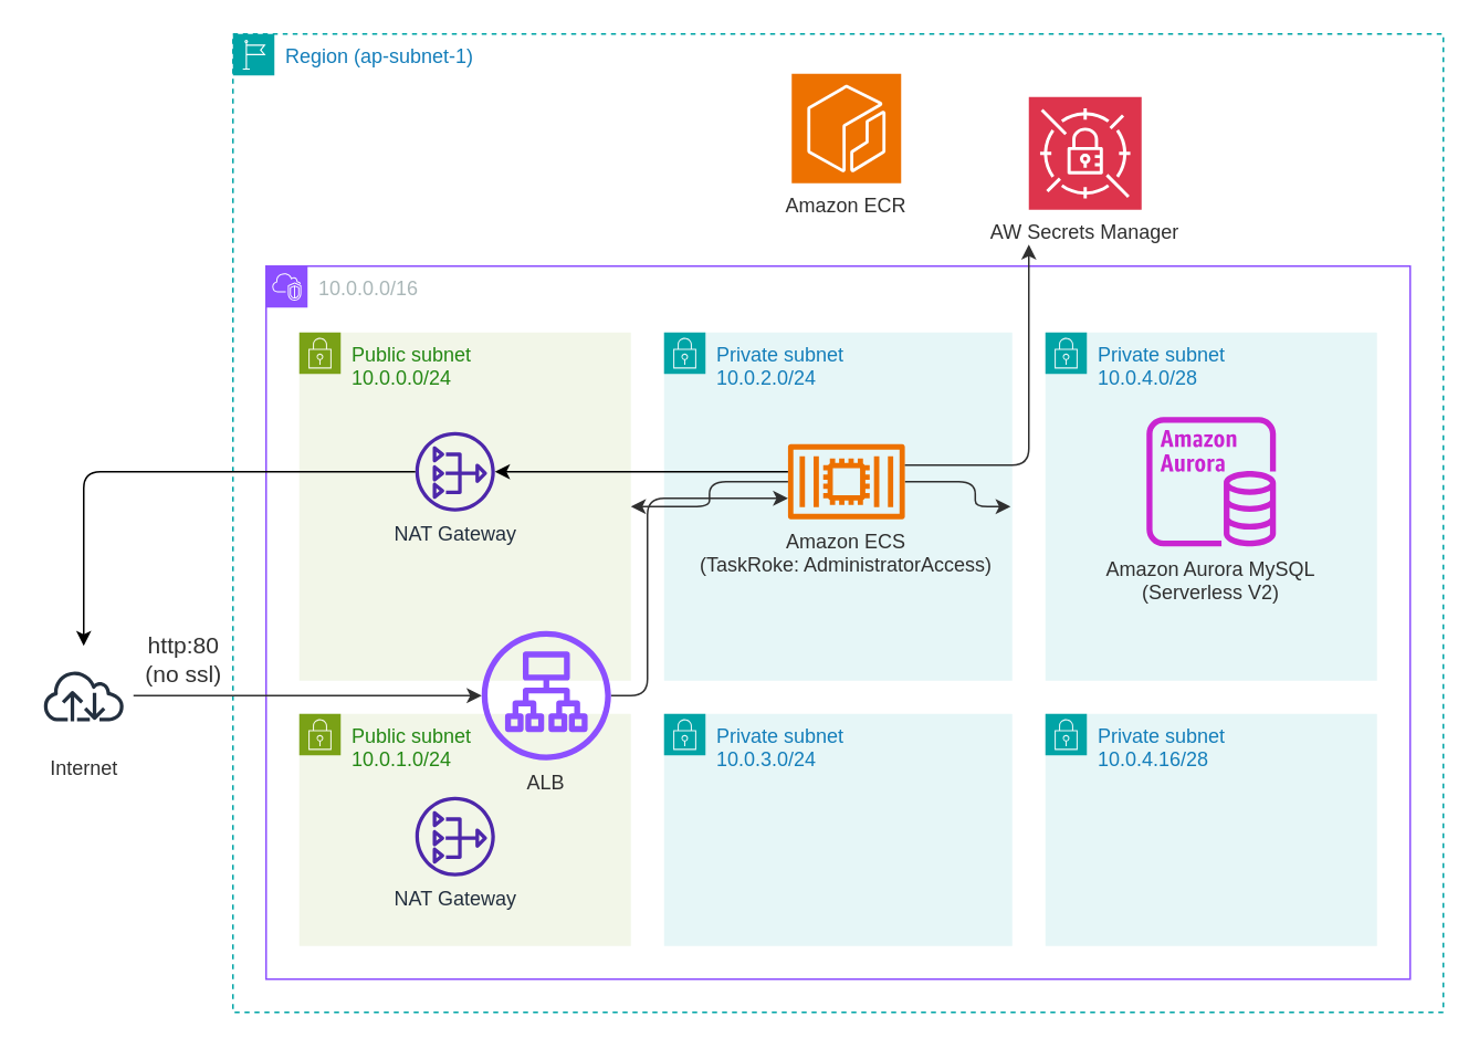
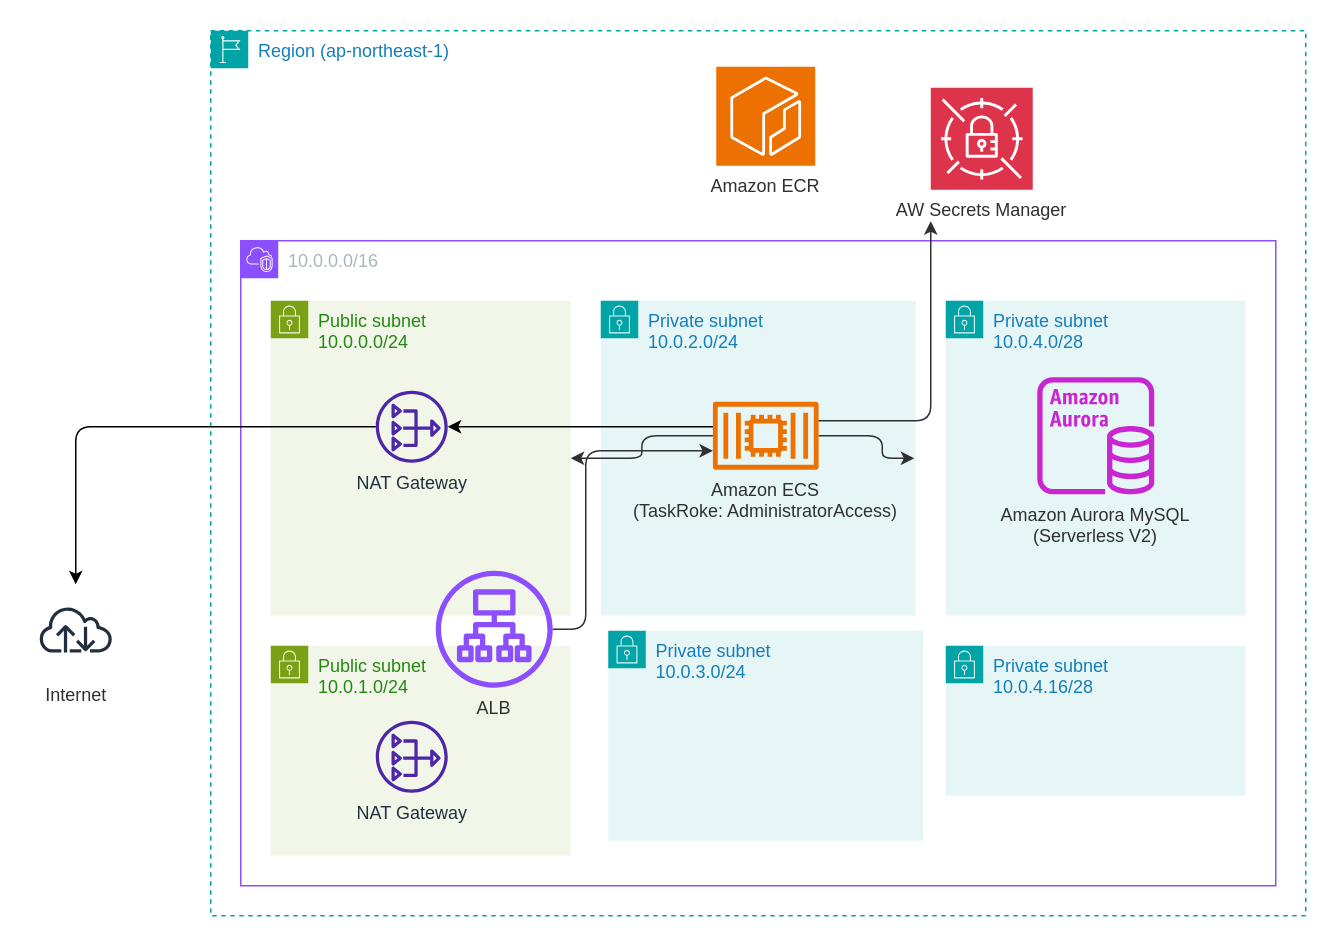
  <mxCell id="0" />
  <mxCell id="1" parent="0" />
  <mxCell id="2" value="10.0.0.0/16" style="points=[[0,0],[0.25,0],[0.5,0],[0.75,0],[1,0],[1,0.25],[1,0.5],[1,0.75],[1,1],[0.75,1],[0.5,1],[0.25,1],[0,1],[0,0.75],[0,0.5],[0,0.25]];outlineConnect=0;gradientColor=none;html=1;whiteSpace=wrap;fontSize=12;fontStyle=0;container=0;pointerEvents=0;collapsible=0;recursiveResize=0;shape=mxgraph.aws4.group;grIcon=mxgraph.aws4.group_vpc2;strokeColor=#8C4FFF;fillColor=none;verticalAlign=top;align=left;spacingLeft=30;fontColor=#AAB7B8;dashed=0;allowArrows=0;" parent="1" vertex="1"><mxGeometry x="160" y="160" width="690" height="430" as="geometry" /></mxCell>
  <mxCell id="3" value="Public subnet&lt;div&gt;10.0.1.0/24&lt;/div&gt;" style="points=[[0,0],[0.25,0],[0.5,0],[0.75,0],[1,0],[1,0.25],[1,0.5],[1,0.75],[1,1],[0.75,1],[0.5,1],[0.25,1],[0,1],[0,0.75],[0,0.5],[0,0.25]];outlineConnect=0;gradientColor=none;html=1;whiteSpace=wrap;fontSize=12;fontStyle=0;container=0;pointerEvents=0;collapsible=0;recursiveResize=0;shape=mxgraph.aws4.group;grIcon=mxgraph.aws4.group_security_group;grStroke=0;strokeColor=#7AA116;fillColor=#F2F6E8;verticalAlign=top;align=left;spacingLeft=30;fontColor=#248814;dashed=0;allowArrows=0;" parent="1" vertex="1"><mxGeometry x="180" y="430" width="200" height="140" as="geometry" /></mxCell>
  <mxCell id="4" value="Public subnet&lt;div&gt;10.0.0.0/24&lt;/div&gt;" style="points=[[0,0],[0.25,0],[0.5,0],[0.75,0],[1,0],[1,0.25],[1,0.5],[1,0.75],[1,1],[0.75,1],[0.5,1],[0.25,1],[0,1],[0,0.75],[0,0.5],[0,0.25]];outlineConnect=0;gradientColor=none;html=1;whiteSpace=wrap;fontSize=12;fontStyle=0;container=0;pointerEvents=0;collapsible=0;recursiveResize=0;shape=mxgraph.aws4.group;grIcon=mxgraph.aws4.group_security_group;grStroke=0;strokeColor=#7AA116;fillColor=#F2F6E8;verticalAlign=top;align=left;spacingLeft=30;fontColor=#248814;dashed=0;allowArrows=0;" parent="1" vertex="1"><mxGeometry x="180" y="200" width="200" height="210" as="geometry" /></mxCell>
  <mxCell id="5" value="Private subnet&lt;div&gt;10.0.2.0/24&lt;/div&gt;" style="points=[[0,0],[0.25,0],[0.5,0],[0.75,0],[1,0],[1,0.25],[1,0.5],[1,0.75],[1,1],[0.75,1],[0.5,1],[0.25,1],[0,1],[0,0.75],[0,0.5],[0,0.25]];outlineConnect=0;gradientColor=none;html=1;whiteSpace=wrap;fontSize=12;fontStyle=0;container=0;pointerEvents=0;collapsible=0;recursiveResize=0;shape=mxgraph.aws4.group;grIcon=mxgraph.aws4.group_security_group;grStroke=0;strokeColor=#00A4A6;fillColor=#E6F6F7;verticalAlign=top;align=left;spacingLeft=30;fontColor=#147EBA;dashed=0;" parent="1" vertex="1"><mxGeometry x="400" y="200" width="210" height="210" as="geometry" /></mxCell>
  <mxCell id="6" value="Private subnet&lt;div&gt;10.0.4.0/28&lt;/div&gt;" style="points=[[0,0],[0.25,0],[0.5,0],[0.75,0],[1,0],[1,0.25],[1,0.5],[1,0.75],[1,1],[0.75,1],[0.5,1],[0.25,1],[0,1],[0,0.75],[0,0.5],[0,0.25]];outlineConnect=0;gradientColor=none;html=1;whiteSpace=wrap;fontSize=12;fontStyle=0;container=0;pointerEvents=0;collapsible=0;recursiveResize=0;shape=mxgraph.aws4.group;grIcon=mxgraph.aws4.group_security_group;grStroke=0;strokeColor=#00A4A6;fillColor=#E6F6F7;verticalAlign=top;align=left;spacingLeft=30;fontColor=#147EBA;dashed=0;" parent="1" vertex="1"><mxGeometry x="630" y="200" width="200" height="210" as="geometry" /></mxCell>
- <mxCell id="7" value="Private subnet&lt;div&gt;10.0.3.0/24&lt;/div&gt;" style="points=[[0,0],[0.25,0],[0.5,0],[0.75,0],[1,0],[1,0.25],[1,0.5],[1,0.75],[1,1],[0.75,1],[0.5,1],[0.25,1],[0,1],[0,0.75],[0,0.5],[0,0.25]];outlineConnect=0;gradientColor=none;html=1;whiteSpace=wrap;fontSize=12;fontStyle=0;container=0;pointerEvents=0;collapsible=0;recursiveResize=0;shape=mxgraph.aws4.group;grIcon=mxgraph.aws4.group_security_group;grStroke=0;strokeColor=#00A4A6;fillColor=#E6F6F7;verticalAlign=top;align=left;spacingLeft=30;fontColor=#147EBA;dashed=0;" parent="1" vertex="1"><mxGeometry x="400" y="430" width="210" height="140" as="geometry" /></mxCell>
- <mxCell id="8" value="Private subnet&lt;div&gt;10.0.4.16/28&lt;/div&gt;" style="points=[[0,0],[0.25,0],[0.5,0],[0.75,0],[1,0],[1,0.25],[1,0.5],[1,0.75],[1,1],[0.75,1],[0.5,1],[0.25,1],[0,1],[0,0.75],[0,0.5],[0,0.25]];outlineConnect=0;gradientColor=none;html=1;whiteSpace=wrap;fontSize=12;fontStyle=0;container=0;pointerEvents=0;collapsible=0;recursiveResize=0;shape=mxgraph.aws4.group;grIcon=mxgraph.aws4.group_security_group;grStroke=0;strokeColor=#00A4A6;fillColor=#E6F6F7;verticalAlign=top;align=left;spacingLeft=30;fontColor=#147EBA;dashed=0;" parent="1" vertex="1"><mxGeometry x="630" y="430" width="200" height="140" as="geometry" /></mxCell>
+ <mxCell id="7" value="Private subnet&lt;div&gt;10.0.3.0/24&lt;/div&gt;" style="points=[[0,0],[0.25,0],[0.5,0],[0.75,0],[1,0],[1,0.25],[1,0.5],[1,0.75],[1,1],[0.75,1],[0.5,1],[0.25,1],[0,1],[0,0.75],[0,0.5],[0,0.25]];outlineConnect=0;gradientColor=none;html=1;whiteSpace=wrap;fontSize=12;fontStyle=0;container=0;pointerEvents=0;collapsible=0;recursiveResize=0;shape=mxgraph.aws4.group;grIcon=mxgraph.aws4.group_security_group;grStroke=0;strokeColor=#00A4A6;fillColor=#E6F6F7;verticalAlign=top;align=left;spacingLeft=30;fontColor=#147EBA;dashed=0;" parent="1" vertex="1"><mxGeometry x="405" y="420" width="210" height="140" as="geometry" /></mxCell>
+ <mxCell id="8" value="Private subnet&lt;div&gt;10.0.4.16/28&lt;/div&gt;" style="points=[[0,0],[0.25,0],[0.5,0],[0.75,0],[1,0],[1,0.25],[1,0.5],[1,0.75],[1,1],[0.75,1],[0.5,1],[0.25,1],[0,1],[0,0.75],[0,0.5],[0,0.25]];outlineConnect=0;gradientColor=none;html=1;whiteSpace=wrap;fontSize=12;fontStyle=0;container=0;pointerEvents=0;collapsible=0;recursiveResize=0;shape=mxgraph.aws4.group;grIcon=mxgraph.aws4.group_security_group;grStroke=0;strokeColor=#00A4A6;fillColor=#E6F6F7;verticalAlign=top;align=left;spacingLeft=30;fontColor=#147EBA;dashed=0;" parent="1" vertex="1"><mxGeometry x="630" y="430" width="200" height="100" as="geometry" /></mxCell>
  <mxCell id="9" style="edgeStyle=orthogonalEdgeStyle;rounded=1;orthogonalLoop=1;jettySize=auto;html=1;strokeColor=none;curved=0;" parent="1" source="19" target="14" edge="1"><mxGeometry relative="1" as="geometry" /></mxCell>
  <mxCell id="10" style="edgeStyle=orthogonalEdgeStyle;rounded=1;orthogonalLoop=1;jettySize=auto;html=1;curved=0;fontColor=#303030;strokeColor=#303030;" parent="1" source="19" target="14" edge="1"><mxGeometry relative="1" as="geometry"><Array as="points"><mxPoint x="390" y="419" /><mxPoint x="390" y="300" /></Array></mxGeometry></mxCell>
  <mxCell id="11" style="edgeStyle=orthogonalEdgeStyle;curved=0;rounded=1;orthogonalLoop=1;jettySize=auto;html=1;strokeColor=#303030;align=center;verticalAlign=middle;fontFamily=Helvetica;fontSize=11;fontColor=#303030;labelBackgroundColor=default;endArrow=classic;" parent="1" source="14" target="4" edge="1"><mxGeometry relative="1" as="geometry" /></mxCell>
  <mxCell id="12" style="edgeStyle=orthogonalEdgeStyle;curved=0;rounded=1;orthogonalLoop=1;jettySize=auto;html=1;strokeColor=#303030;align=center;verticalAlign=middle;fontFamily=Helvetica;fontSize=11;fontColor=#303030;labelBackgroundColor=default;endArrow=classic;targetPerimeterSpacing=21;" parent="1" source="14" target="6" edge="1"><mxGeometry relative="1" as="geometry" /></mxCell>
  <mxCell id="13" style="edgeStyle=orthogonalEdgeStyle;html=1;" edge="1" parent="1" source="14" target="20"><mxGeometry relative="1" as="geometry"><Array as="points"><mxPoint x="430" y="284" /><mxPoint x="430" y="284" /></Array></mxGeometry></mxCell>
  <mxCell id="14" value="Amazon ECS&#10;(TaskRoke: AdministratorAccess)" style="sketch=0;outlineConnect=0;fontColor=#303030;gradientColor=none;fillColor=#ED7100;strokeColor=none;dashed=0;verticalLabelPosition=bottom;verticalAlign=top;align=center;fontSize=12;fontStyle=0;aspect=fixed;pointerEvents=1;shape=mxgraph.aws4.container_2;container=0;" parent="1" vertex="1"><mxGeometry x="474.78" y="267.25" width="70.45" height="45.5" as="geometry" /></mxCell>
  <mxCell id="15" value="Amazon Aurora MySQL&#10;(Serverless V2)" style="sketch=0;outlineConnect=0;fontColor=#303030;gradientColor=none;fillColor=#C925D1;strokeColor=none;dashed=0;verticalLabelPosition=bottom;verticalAlign=top;align=center;fontSize=12;fontStyle=0;aspect=fixed;pointerEvents=1;shape=mxgraph.aws4.aurora_instance;container=0;" parent="1" vertex="1"><mxGeometry x="691" y="251" width="78" height="78" as="geometry" /></mxCell>
- <mxCell id="16" value="Region (ap-subnet-1)" style="points=[[0,0],[0.25,0],[0.5,0],[0.75,0],[1,0],[1,0.25],[1,0.5],[1,0.75],[1,1],[0.75,1],[0.5,1],[0.25,1],[0,1],[0,0.75],[0,0.5],[0,0.25]];outlineConnect=0;gradientColor=none;html=1;whiteSpace=wrap;fontSize=12;fontStyle=0;container=1;pointerEvents=0;collapsible=0;recursiveResize=0;shape=mxgraph.aws4.group;grIcon=mxgraph.aws4.group_region;strokeColor=#00A4A6;fillColor=none;verticalAlign=top;align=left;spacingLeft=30;fontColor=#147EBA;dashed=1;fontFamily=Helvetica;labelBackgroundColor=none;" parent="1" vertex="1"><mxGeometry x="140" y="20" width="730" height="590" as="geometry" /></mxCell>
+ <mxCell id="16" value="Region (ap-northeast-1)" style="points=[[0,0],[0.25,0],[0.5,0],[0.75,0],[1,0],[1,0.25],[1,0.5],[1,0.75],[1,1],[0.75,1],[0.5,1],[0.25,1],[0,1],[0,0.75],[0,0.5],[0,0.25]];outlineConnect=0;gradientColor=none;html=1;whiteSpace=wrap;fontSize=12;fontStyle=0;container=1;pointerEvents=0;collapsible=0;recursiveResize=0;shape=mxgraph.aws4.group;grIcon=mxgraph.aws4.group_region;strokeColor=#00A4A6;fillColor=none;verticalAlign=top;align=left;spacingLeft=30;fontColor=#147EBA;dashed=1;fontFamily=Helvetica;labelBackgroundColor=none;" parent="1" vertex="1"><mxGeometry x="140" y="20" width="730" height="590" as="geometry" /></mxCell>
  <mxCell id="17" value="AW Secrets Manager" style="sketch=0;points=[[0,0,0],[0.25,0,0],[0.5,0,0],[0.75,0,0],[1,0,0],[0,1,0],[0.25,1,0],[0.5,1,0],[0.75,1,0],[1,1,0],[0,0.25,0],[0,0.5,0],[0,0.75,0],[1,0.25,0],[1,0.5,0],[1,0.75,0]];outlineConnect=0;fontColor=#303030;fillColor=#DD344C;strokeColor=#ffffff;dashed=0;verticalLabelPosition=bottom;verticalAlign=top;align=center;fontSize=12;fontStyle=0;aspect=fixed;shape=mxgraph.aws4.resourceIcon;resIcon=mxgraph.aws4.secrets_manager;container=0;" parent="16" vertex="1"><mxGeometry x="480" y="38" width="68" height="68" as="geometry" /></mxCell>
  <mxCell id="18" value="Amazon ECR" style="sketch=0;points=[[0,0,0],[0.25,0,0],[0.5,0,0],[0.75,0,0],[1,0,0],[0,1,0],[0.25,1,0],[0.5,1,0],[0.75,1,0],[1,1,0],[0,0.25,0],[0,0.5,0],[0,0.75,0],[1,0.25,0],[1,0.5,0],[1,0.75,0]];outlineConnect=0;fontColor=#303030;fillColor=#ED7100;strokeColor=#ffffff;dashed=0;verticalLabelPosition=bottom;verticalAlign=top;align=center;fontSize=12;fontStyle=0;aspect=fixed;shape=mxgraph.aws4.resourceIcon;resIcon=mxgraph.aws4.ecr;fontFamily=Helvetica;labelBackgroundColor=none;" parent="16" vertex="1"><mxGeometry x="337" y="24" width="66" height="66" as="geometry" /></mxCell>
  <mxCell id="19" value="ALB" style="sketch=0;outlineConnect=0;fontColor=#303030;gradientColor=none;fillColor=#8C4FFF;strokeColor=none;dashed=0;verticalLabelPosition=bottom;verticalAlign=top;align=center;fontSize=12;fontStyle=0;aspect=fixed;pointerEvents=1;shape=mxgraph.aws4.application_load_balancer;container=0;" parent="16" vertex="1"><mxGeometry x="150" y="360" width="78" height="78" as="geometry" /></mxCell>
  <mxCell id="20" value="NAT Gateway" style="sketch=0;outlineConnect=0;fontColor=#232F3E;gradientColor=none;fillColor=#4D27AA;strokeColor=none;dashed=0;verticalLabelPosition=bottom;verticalAlign=top;align=center;html=1;fontSize=12;fontStyle=0;aspect=fixed;pointerEvents=1;shape=mxgraph.aws4.nat_gateway;" vertex="1" parent="16"><mxGeometry x="110" y="240" width="48" height="48" as="geometry" /></mxCell>
  <mxCell id="21" value="NAT Gateway" style="sketch=0;outlineConnect=0;fontColor=#232F3E;gradientColor=none;fillColor=#4D27AA;strokeColor=none;dashed=0;verticalLabelPosition=bottom;verticalAlign=top;align=center;html=1;fontSize=12;fontStyle=0;aspect=fixed;pointerEvents=1;shape=mxgraph.aws4.nat_gateway;" vertex="1" parent="16"><mxGeometry x="110" y="460" width="48" height="48" as="geometry" /></mxCell>
  <mxCell id="22" style="rounded=1;orthogonalLoop=1;jettySize=auto;html=1;edgeStyle=orthogonalEdgeStyle;curved=0;targetPerimeterSpacing=21;fontColor=#303030;strokeColor=#303030;" parent="1" source="14" target="17" edge="1"><mxGeometry relative="1" as="geometry"><Array as="points"><mxPoint x="620" y="280" /></Array></mxGeometry></mxCell>
- <mxCell id="23" style="edgeStyle=orthogonalEdgeStyle;curved=0;rounded=1;orthogonalLoop=1;jettySize=auto;html=1;strokeColor=#303030;align=center;verticalAlign=middle;fontFamily=Helvetica;fontSize=11;fontColor=#303030;labelBackgroundColor=default;endArrow=classic;" parent="1" source="25" target="19" edge="1"><mxGeometry relative="1" as="geometry" /></mxCell>
- <mxCell id="24" value="http:80&lt;div&gt;(no ssl)&lt;/div&gt;" style="edgeLabel;html=1;align=center;verticalAlign=middle;resizable=0;points=[];fontFamily=Helvetica;fontSize=14;fontColor=#303030;labelBackgroundColor=none;" parent="23" connectable="0" vertex="1"><mxGeometry x="-0.614" y="-2" relative="1" as="geometry"><mxPoint x="-12" y="-25" as="offset" /></mxGeometry></mxCell>
  <mxCell id="25" value="Internet" style="sketch=0;outlineConnect=0;fontColor=#303030;gradientColor=none;strokeColor=#232F3E;fillColor=none;dashed=0;verticalLabelPosition=bottom;verticalAlign=top;align=center;html=1;fontSize=12;fontStyle=0;aspect=fixed;shape=mxgraph.aws4.resourceIcon;resIcon=mxgraph.aws4.internet;fontFamily=Helvetica;labelBackgroundColor=none;" parent="1" vertex="1"><mxGeometry x="20" y="389" width="60" height="60" as="geometry" /></mxCell>
  <mxCell id="26" style="edgeStyle=orthogonalEdgeStyle;html=1;" edge="1" parent="1" source="20" target="25"><mxGeometry relative="1" as="geometry" /></mxCell>
